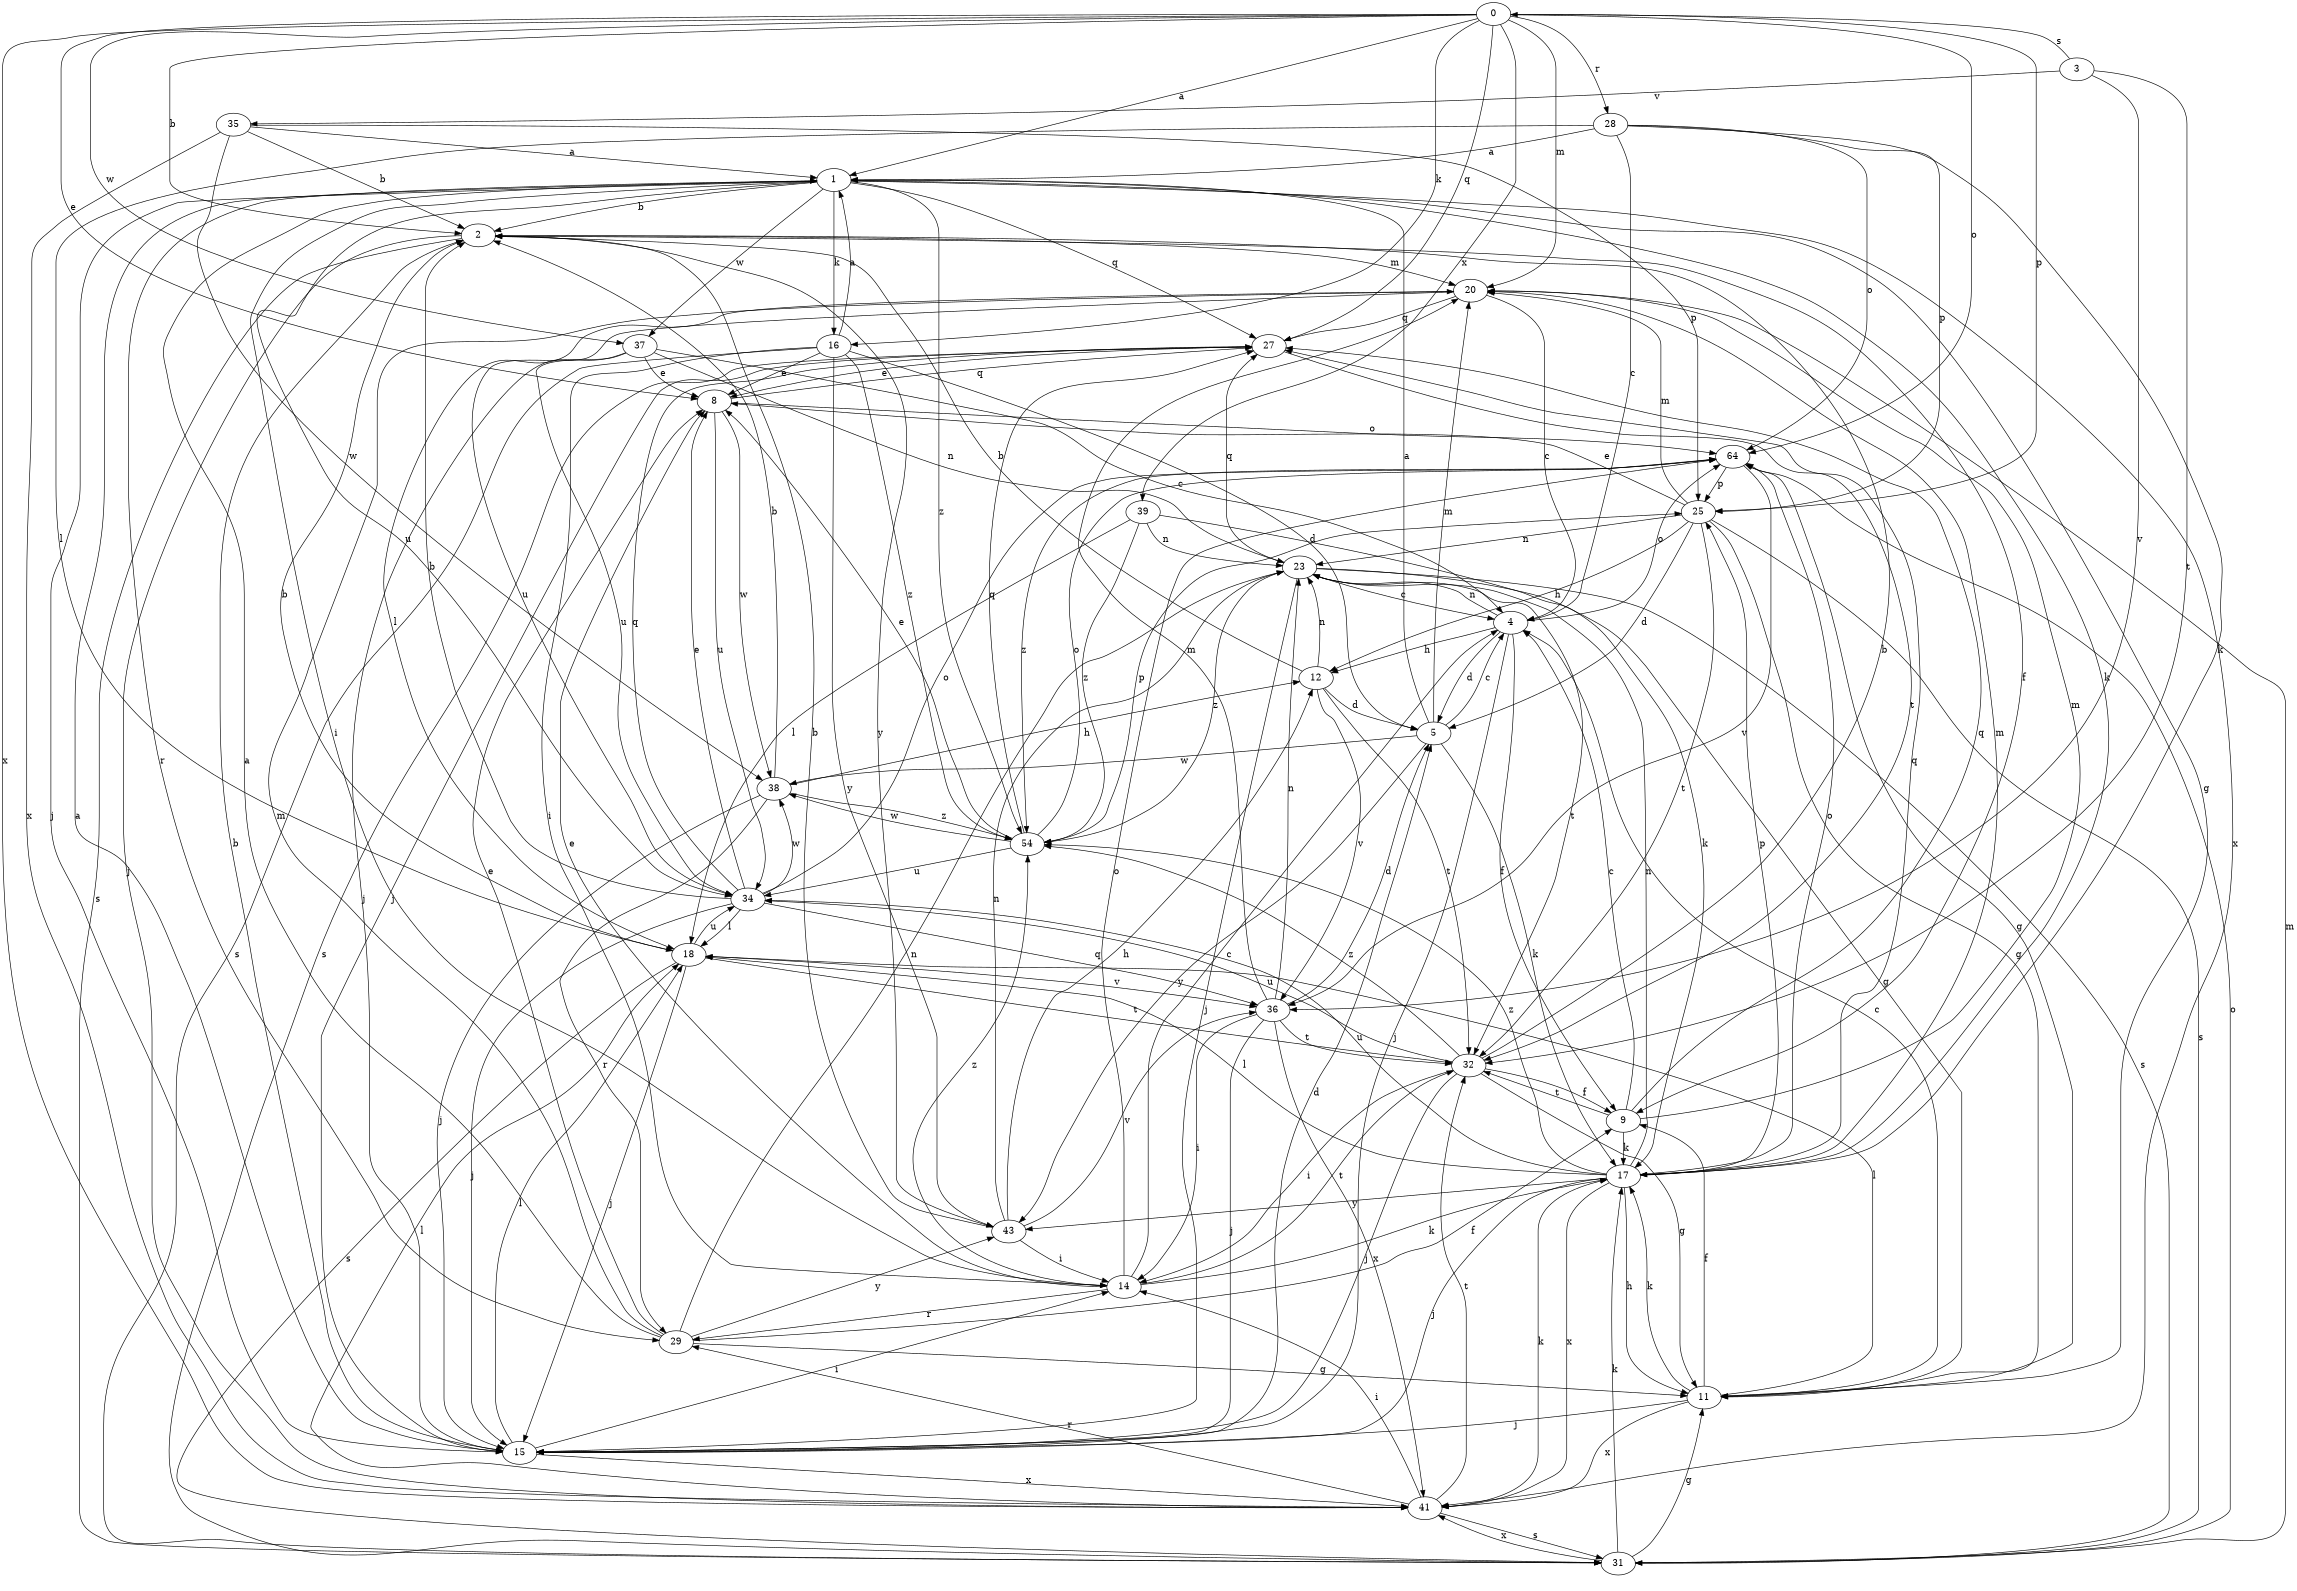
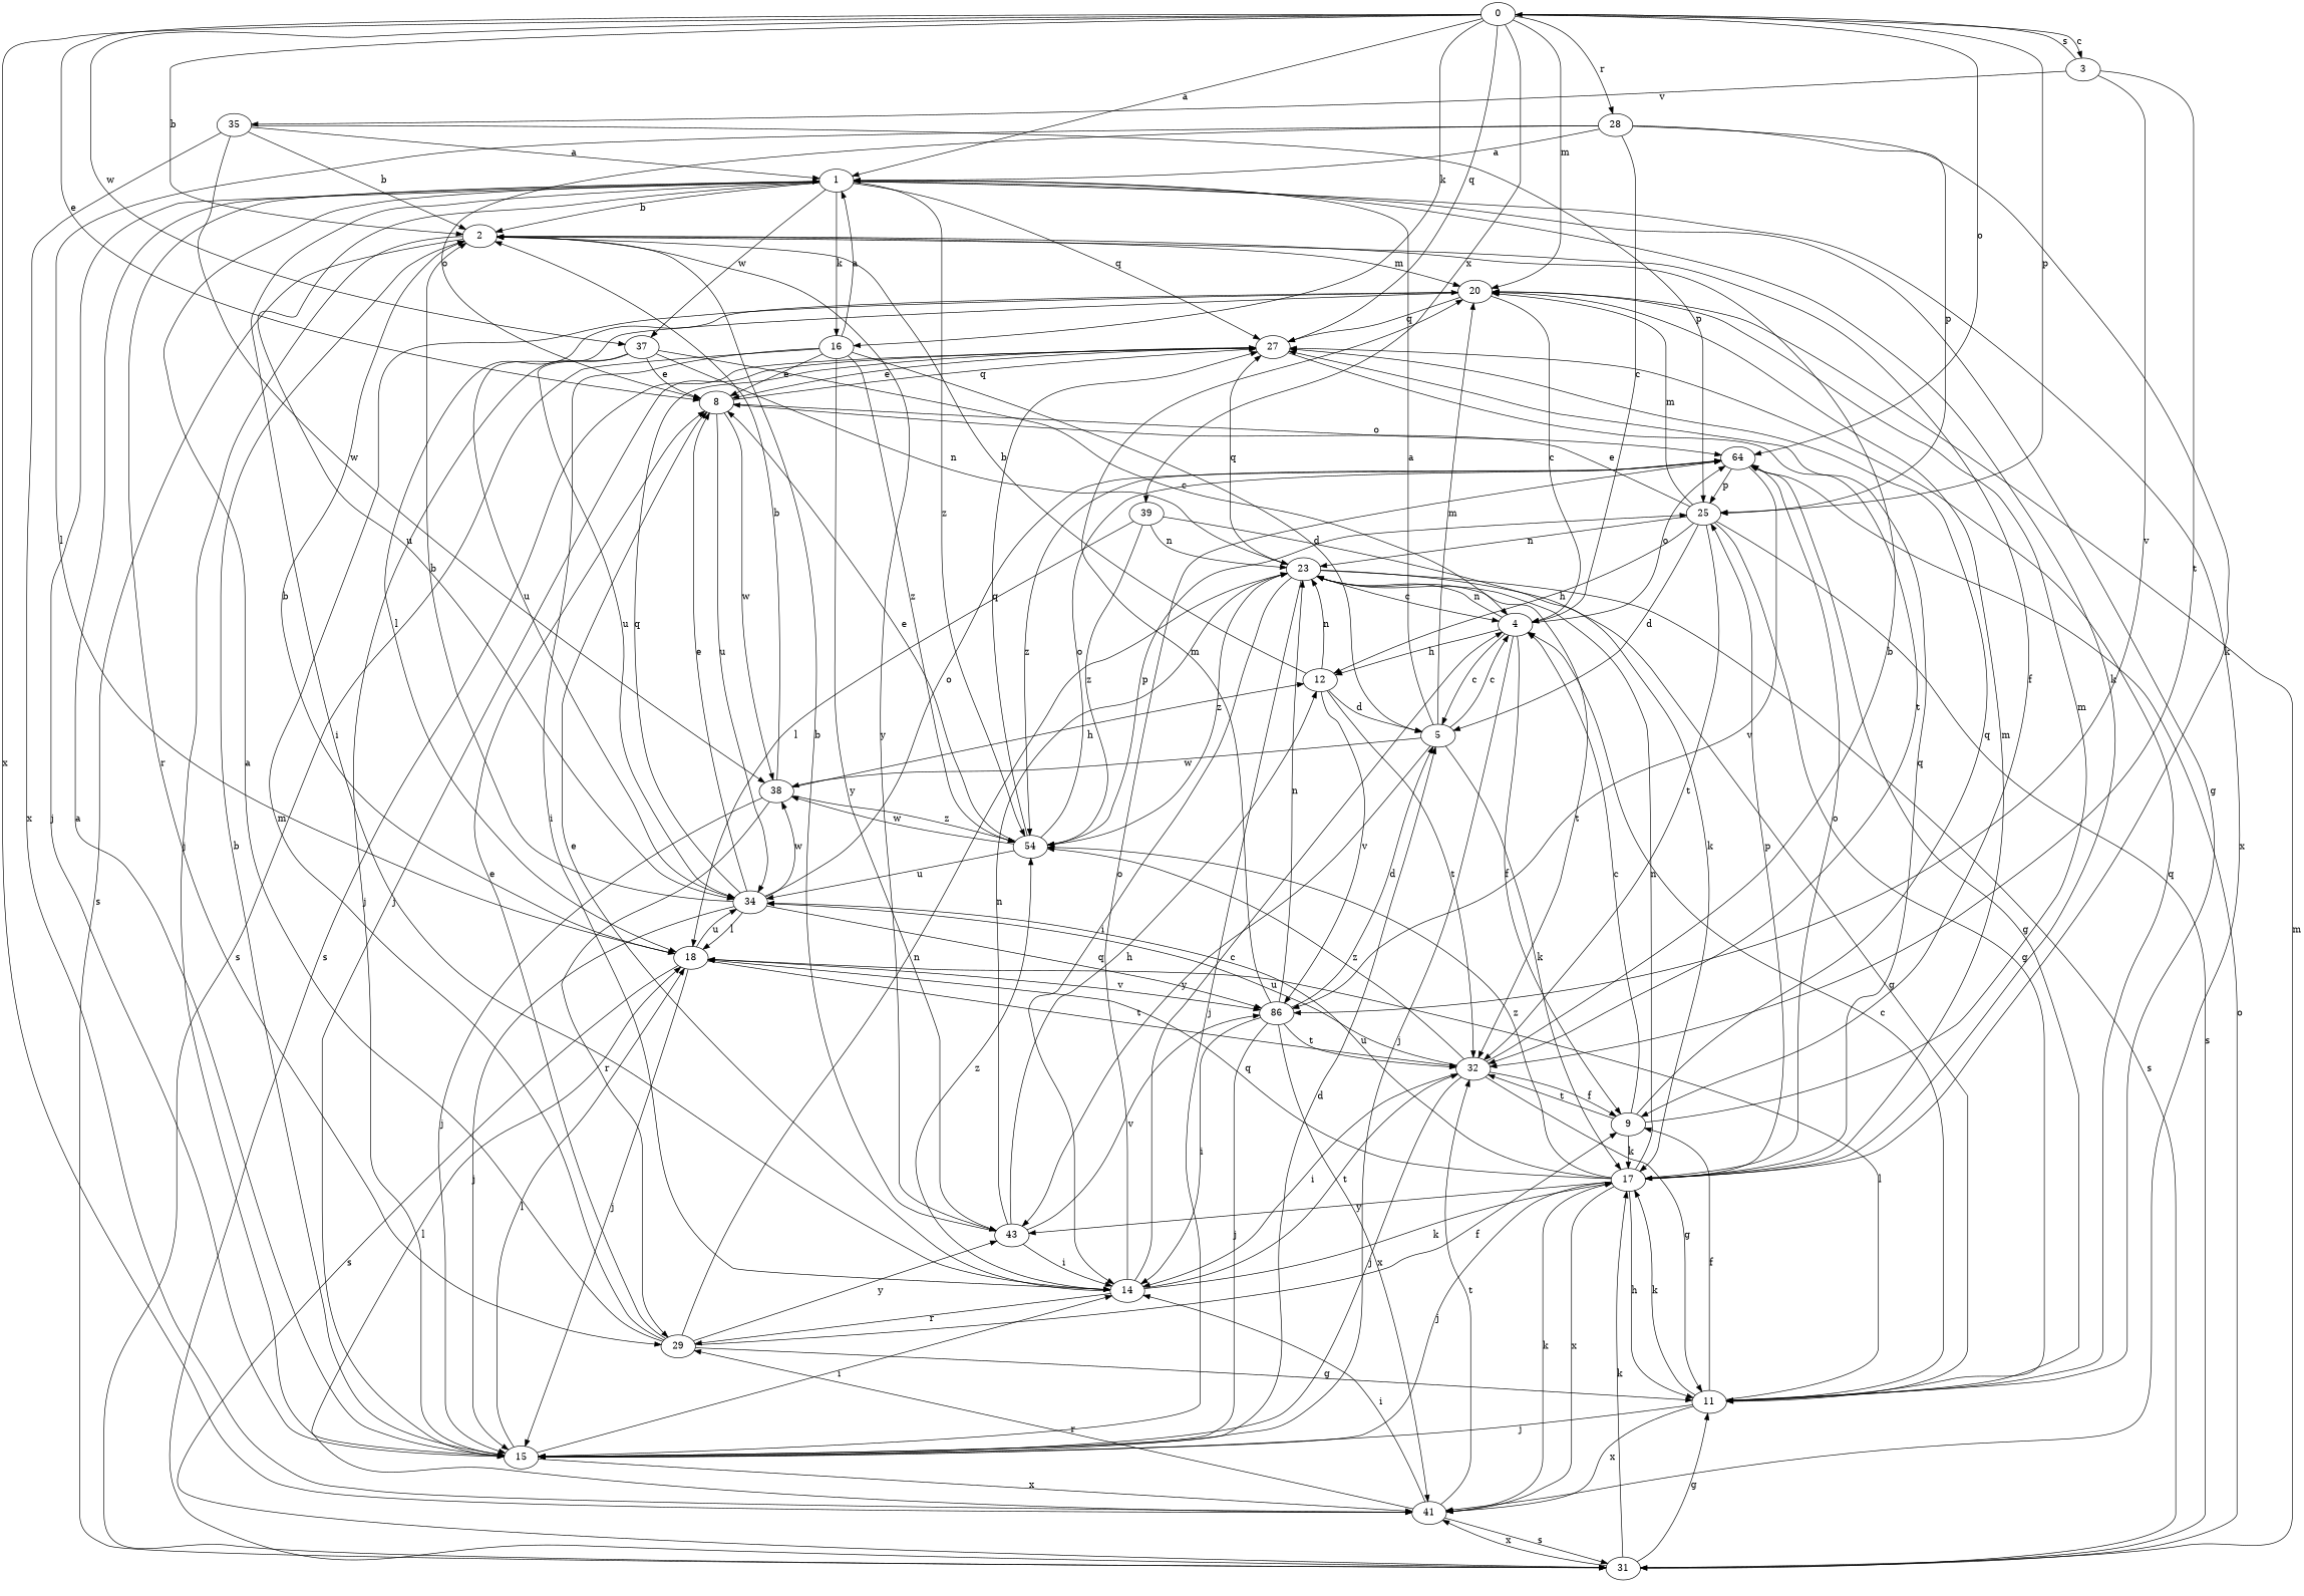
  strict digraph {
    0
    1
    2
    3
    8
    16
    20
    n8 [label=64]
    25
    27
    28
    37
    39
    41
    11
    14
    15
    17
    29
    34
    n21 [label=54]
    9
    31
    43
    32
    35
-   36
+   36 [label=86]
    38
    5
    4
    18
    12
    23
    0 -> 1 [label=a]
    0 -> 2 [label=b]
+   0 -> 3 [label=c]
    0 -> 8 [label=e]
    0 -> 16 [label=k]
    0 -> 20 [label=m]
    0 -> n8 [label=o]
    0 -> 25 [label=p]
    0 -> 27 [label=q]
    0 -> 28 [label=r]
    0 -> 37 [label=w]
    0 -> 39 [label=x]
    0 -> 41 [label=x]
    1 -> 2 [label=b]
    1 -> 16 [label=k]
    1 -> 27 [label=q]
    1 -> 37 [label=w]
    1 -> 41 [label=x]
    1 -> 11 [label=g]
    1 -> 14 [label=i]
    1 -> 15 [label=j]
    1 -> 17 [label=k]
    1 -> 29 [label=r]
    1 -> 34 [label=u]
    1 -> n21 [label=z]
    2 -> 20 [label=m]
-   2 -> 41 [label=j]
+   2 -> 15 [label=j]
    2 -> 9 [label=f]
    2 -> 31 [label=s]
    2 -> 43 [label=y]
    3 -> 0 [label=s]
    3 -> 32 [label=t]
    3 -> 35 [label=v]
    3 -> 36 [label=v]
    8 -> n8 [label=o]
    8 -> 27 [label=q]
    8 -> 34 [label=u]
    8 -> 38 [label=w]
    16 -> 1 [label=a]
    16 -> 8 [label=e]
    16 -> 14 [label=i]
    16 -> n21 [label=z]
    16 -> 31 [label=s]
    16 -> 43 [label=y]
    16 -> 5 [label=d]
    20 -> 27 [label=q]
    20 -> 34 [label=u]
    20 -> 4 [label=c]
    20 -> 18 [label=l]
    n8 -> 25 [label=p]
    n8 -> 11 [label=g]
    n8 -> n21 [label=z]
    n8 -> 36 [label=v]
    25 -> 8 [label=e]
    25 -> 20 [label=m]
    25 -> 11 [label=g]
    25 -> 31 [label=s]
    25 -> 32 [label=t]
    25 -> 5 [label=d]
    25 -> 12 [label=h]
    25 -> 23 [label=n]
    27 -> 8 [label=e]
    27 -> 15 [label=j]
    27 -> 31 [label=s]
    27 -> 32 [label=t]
    28 -> 1 [label=a]
-   28 -> n8 [label=o]
+   28 -> 8 [label=o]
    28 -> 25 [label=p]
    28 -> 17 [label=k]
    28 -> 4 [label=c]
    28 -> 18 [label=l]
    37 -> 8 [label=e]
    37 -> 15 [label=j]
    37 -> 34 [label=u]
    37 -> 4 [label=c]
    37 -> 23 [label=n]
    39 -> 17 [label=k]
    39 -> n21 [label=z]
    39 -> 18 [label=l]
    39 -> 23 [label=n]
    41 -> 14 [label=i]
    41 -> 17 [label=k]
    41 -> 29 [label=r]
    41 -> 31 [label=s]
    41 -> 32 [label=t]
    41 -> 18 [label=l]
+   11 -> 27 [label=q]
    11 -> 41 [label=x]
    11 -> 15 [label=j]
    11 -> 17 [label=k]
    11 -> 9 [label=f]
    11 -> 4 [label=c]
    11 -> 18 [label=l]
    14 -> 8 [label=e]
    14 -> n8 [label=o]
    14 -> 17 [label=k]
    14 -> 29 [label=r]
    14 -> n21 [label=z]
    14 -> 32 [label=t]
    14 -> 4 [label=c]
    15 -> 1 [label=a]
    15 -> 2 [label=b]
    15 -> 41 [label=x]
    15 -> 14 [label=i]
    15 -> 5 [label=d]
    15 -> 18 [label=l]
    17 -> 20 [label=m]
    17 -> n8 [label=o]
    17 -> 25 [label=p]
    17 -> 27 [label=q]
    17 -> 41 [label=x]
    17 -> 11 [label=h]
    17 -> 15 [label=j]
    17 -> 34 [label=u]
    17 -> n21 [label=z]
    17 -> 43 [label=y]
-   17 -> 18 [label=l]
+   17 -> 18 [label=q]
    17 -> 23 [label=n]
    29 -> 1 [label=a]
    29 -> 8 [label=e]
    29 -> 20 [label=m]
    29 -> 11 [label=g]
    29 -> 9 [label=f]
    29 -> 43 [label=y]
    29 -> 23 [label=n]
    34 -> 2 [label=b]
    34 -> 8 [label=e]
    34 -> n8 [label=o]
    34 -> 27 [label=q]
    34 -> 15 [label=j]
    34 -> 36 [label=q]
    34 -> 38 [label=w]
    34 -> 18 [label=l]
    n21 -> 8 [label=e]
    n21 -> n8 [label=o]
    n21 -> 25 [label=p]
    n21 -> 27 [label=q]
    n21 -> 34 [label=u]
    n21 -> 38 [label=w]
    9 -> 20 [label=m]
    9 -> 27 [label=q]
    9 -> 17 [label=k]
    9 -> 32 [label=t]
    9 -> 4 [label=c]
    31 -> 20 [label=m]
    31 -> n8 [label=o]
    31 -> 41 [label=x]
    31 -> 11 [label=g]
    31 -> 17 [label=k]
    43 -> 2 [label=b]
    43 -> 14 [label=i]
    43 -> 36 [label=v]
    43 -> 12 [label=h]
    43 -> 23 [label=n]
    32 -> 2 [label=b]
    32 -> 11 [label=g]
    32 -> 14 [label=i]
    32 -> 15 [label=j]
    32 -> 34 [label=u]
    32 -> n21 [label=z]
    32 -> 9 [label=f]
    35 -> 1 [label=a]
    35 -> 2 [label=b]
    35 -> 25 [label=p]
    35 -> 41 [label=x]
    35 -> 38 [label=w]
    36 -> 20 [label=m]
    36 -> 41 [label=x]
    36 -> 14 [label=i]
    36 -> 15 [label=j]
    36 -> 32 [label=t]
    36 -> 5 [label=d]
    36 -> 23 [label=n]
    38 -> 2 [label=b]
    38 -> 15 [label=j]
    38 -> 29 [label=r]
    38 -> n21 [label=z]
    38 -> 12 [label=h]
    5 -> 1 [label=a]
    5 -> 20 [label=m]
    5 -> 17 [label=k]
    5 -> 43 [label=y]
    5 -> 38 [label=w]
    5 -> 4 [label=c]
    4 -> n8 [label=o]
    4 -> 15 [label=j]
    4 -> 9 [label=f]
-   4 -> 5 [label=d]
+   4 -> 5 [label=c]
    4 -> 12 [label=h]
    4 -> 23 [label=n]
    18 -> 2 [label=b]
    18 -> 15 [label=j]
    18 -> 34 [label=u]
    18 -> 31 [label=s]
    18 -> 32 [label=t]
    18 -> 36 [label=v]
    12 -> 2 [label=b]
    12 -> 32 [label=t]
    12 -> 36 [label=v]
    12 -> 5 [label=d]
    12 -> 23 [label=n]
    23 -> 27 [label=q]
    23 -> 11 [label=g]
+   23 -> 14 [label=i]
    23 -> 15 [label=j]
    23 -> n21 [label=z]
    23 -> 31 [label=s]
    23 -> 32 [label=t]
    23 -> 4 [label=c]
  }
